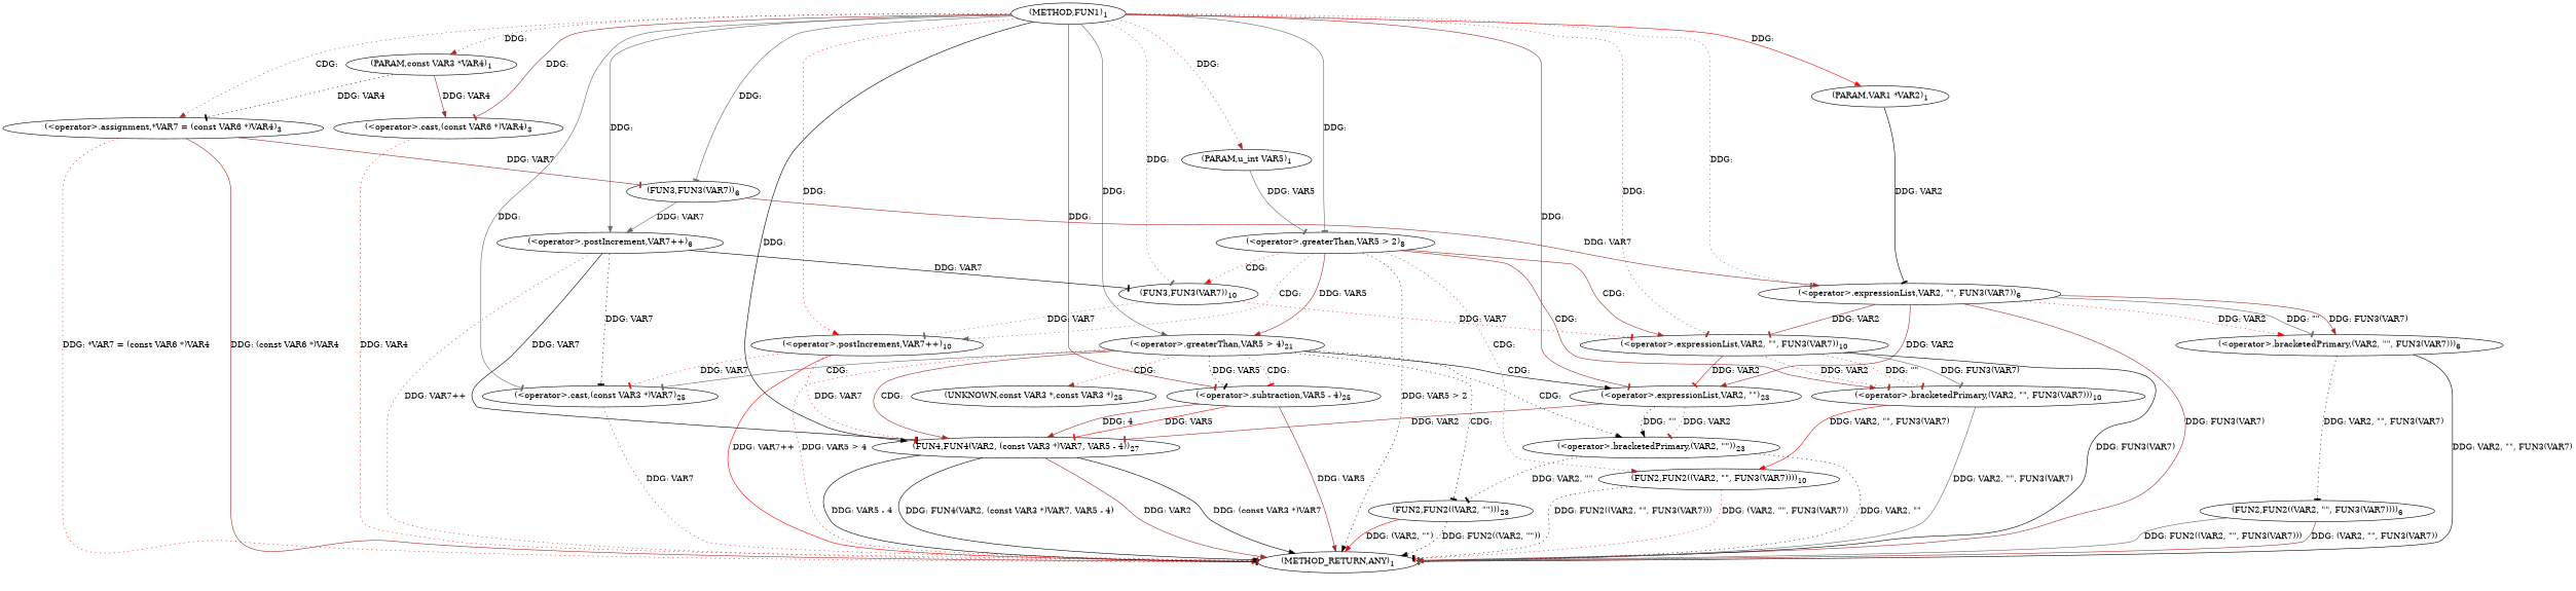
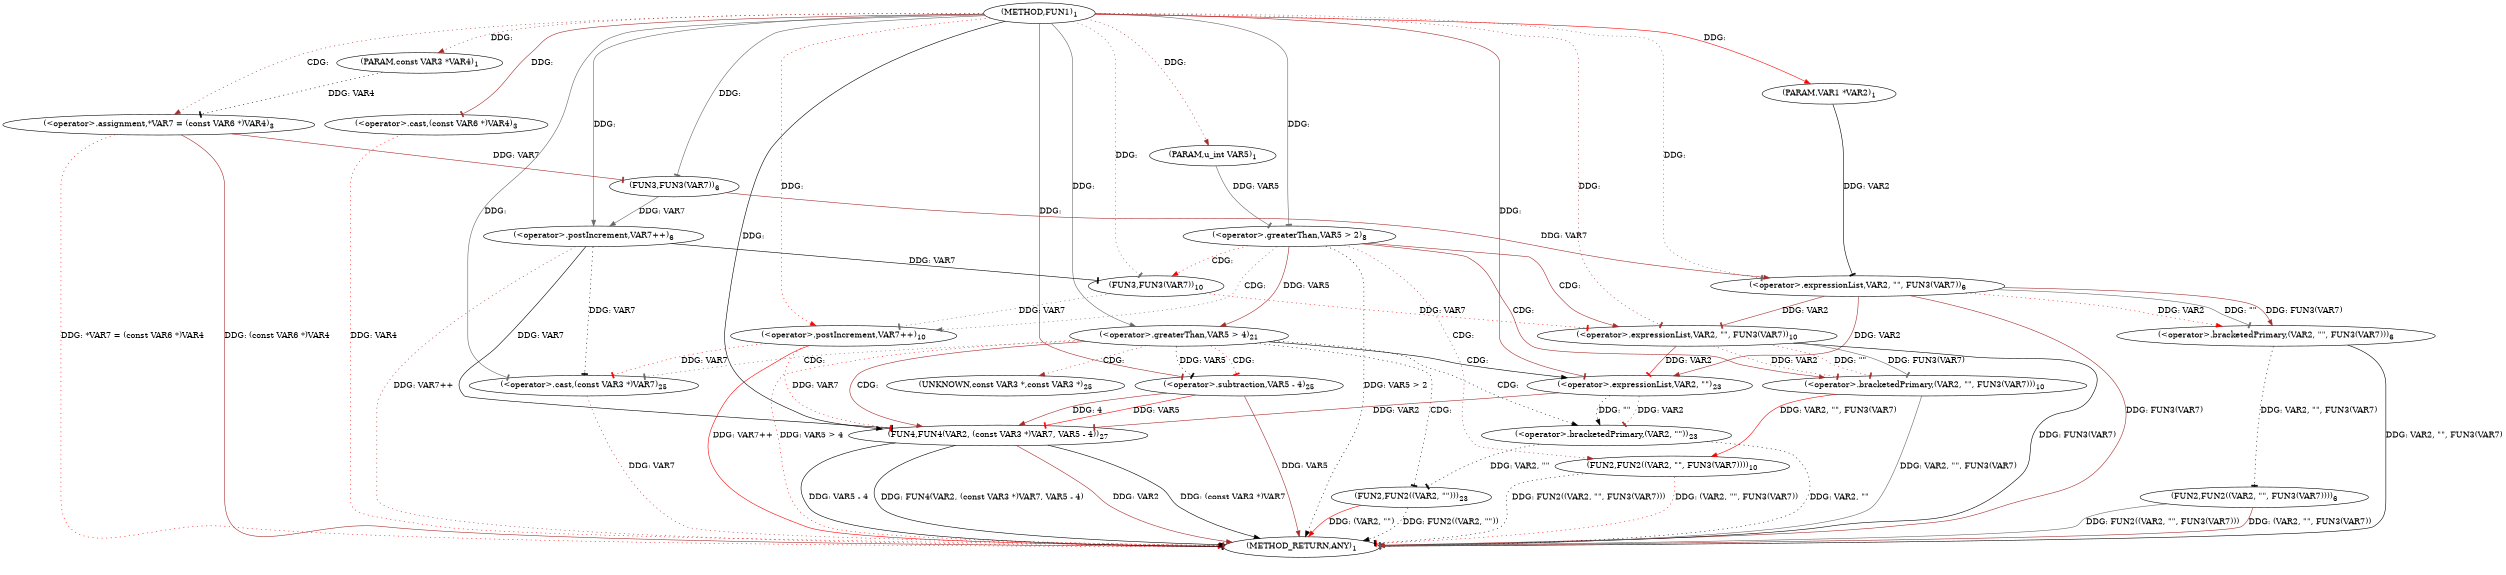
  digraph {
    fontname="DejaVu Serif"
    node [fontname="DejaVu Serif"]
    edge [arrowhead=tee color=brown fontname="DejaVu Serif" style=solid]
    n1 [label=<(METHOD,FUN1)<SUB>1</SUB>>]
    n2 [label=<(PARAM,VAR1 *VAR2)<SUB>1</SUB>>]
    n3 [label=<(PARAM,const VAR3 *VAR4)<SUB>1</SUB>>]
    n4 [label=<(PARAM,u_int VAR5)<SUB>1</SUB>>]
    n5 [label=<(&lt;operator&gt;.assignment,*VAR7 = (const VAR6 *)VAR4)<SUB>3</SUB>>]
    n6 [label=<(&lt;operator&gt;.postIncrement,VAR7++)<SUB>6</SUB>>]
    n7 [label=<(&lt;operator&gt;.greaterThan,VAR5 &gt; 2)<SUB>8</SUB>>]
    n8 [label=<(&lt;operator&gt;.greaterThan,VAR5 &gt; 4)<SUB>21</SUB>>]
    n9 [label=<(&lt;operator&gt;.cast,(const VAR6 *)VAR4)<SUB>3</SUB>>]
    n10 [label=<(&lt;operator&gt;.postIncrement,VAR7++)<SUB>10</SUB>>]
    n11 [label=<(FUN4,FUN4(VAR2, (const VAR3 *)VAR7, VAR5 - 4))<SUB>27</SUB>>]
    n12 [label=<(&lt;operator&gt;.expressionList,VAR2, &quot;&quot;, FUN3(VAR7))<SUB>6</SUB>>]
    n13 [label=<(FUN3,FUN3(VAR7))<SUB>6</SUB>>]
    n14 [label=<(&lt;operator&gt;.cast,(const VAR3 *)VAR7)<SUB>25</SUB>>]
    n15 [label=<(&lt;operator&gt;.subtraction,VAR5 - 4)<SUB>25</SUB>>]
    n16 [label=<(&lt;operator&gt;.expressionList,VAR2, &quot;&quot;, FUN3(VAR7))<SUB>10</SUB>>]
    n17 [label=<(&lt;operator&gt;.expressionList,VAR2, &quot;&quot;)<SUB>23</SUB>>]
    n18 [label=<(FUN3,FUN3(VAR7))<SUB>10</SUB>>]
    n19 [label=<(METHOD_RETURN,ANY)<SUB>1</SUB>>]
    n20 [label=<(FUN2,FUN2((VAR2, &quot;&quot;, FUN3(VAR7))))<SUB>10</SUB>>]
    n21 [label=<(&lt;operator&gt;.bracketedPrimary,(VAR2, &quot;&quot;, FUN3(VAR7)))<SUB>10</SUB>>]
    n22 [label=<(FUN2,FUN2((VAR2, &quot;&quot;)))<SUB>23</SUB>>]
    n23 [label=<(&lt;operator&gt;.bracketedPrimary,(VAR2, &quot;&quot;))<SUB>23</SUB>>]
    n24 [label=<(UNKNOWN,const VAR3 *,const VAR3 *)<SUB>25</SUB>>]
    n25 [label=<(&lt;operator&gt;.bracketedPrimary,(VAR2, &quot;&quot;, FUN3(VAR7)))<SUB>6</SUB>>]
    n26 [label=<(FUN2,FUN2((VAR2, &quot;&quot;, FUN3(VAR7))))<SUB>6</SUB>>]
    n1 -> n2 [arrowhead=normal color=red label="DDG: "]
    n1 -> n3 [arrowhead=normal label="DDG: " style=dotted]
    n1 -> n4 [arrowhead=normal label="DDG: " style=dotted]
    n1 -> n5 [arrowhead=normal label="CDG: " style=dotted]
    n1 -> n6 [arrowhead=normal color=gray40 label="DDG: "]
    n1 -> n7 [color=gray40 label="DDG: "]
    n1 -> n8 [arrowhead=normal color=gray40 label="DDG: "]
    n1 -> n9 [label="DDG: "]
    n1 -> n10 [arrowhead=normal color=red label="DDG: " style=dotted]
    n1 -> n11 [arrowhead=normal color=black label="DDG: "]
    n1 -> n12 [color=gray40 label="DDG: " style=dotted]
    n1 -> n13 [color=gray40 label="DDG: "]
    n1 -> n14 [color=gray40 label="DDG: "]
    n1 -> n15 [label="DDG: "]
    n1 -> n16 [label="DDG: " style=dotted]
    n1 -> n17 [label="DDG: "]
    n1 -> n18 [color=gray40 label="DDG: " style=dotted]
    n2 -> n12 [color=black label="DDG: VAR2"]
    n3 -> n5 [color=black label="DDG: VAR4" style=dotted]
-   n3 -> n9 [arrowhead=normal label="DDG: VAR4"]
    n4 -> n7 [color=gray40 label="DDG: VAR5"]
    n5 -> n13 [label="DDG: VAR7"]
    n5 -> n19 [label="DDG: (const VAR6 *)VAR4"]
    n5 -> n19 [arrowhead=normal color=red label="DDG: *VAR7 = (const VAR6 *)VAR4" style=dotted]
    n6 -> n11 [color=black label="DDG: VAR7"]
    n6 -> n14 [color=black label="DDG: VAR7" style=dotted]
    n6 -> n18 [color=black label="DDG: VAR7"]
    n6 -> n19 [label="DDG: VAR7++" style=dotted]
    n7 -> n8 [arrowhead=normal label="DDG: VAR5"]
    n7 -> n10 [arrowhead=normal color=gray40 label="CDG: " style=dotted]
    n7 -> n16 [arrowhead=normal label="CDG: "]
    n7 -> n18 [arrowhead=normal color=red label="CDG: " style=dotted]
    n7 -> n19 [arrowhead=normal color=black label="DDG: VAR5 &gt; 2" style=dotted]
    n7 -> n20 [arrowhead=normal label="CDG: " style=dotted]
    n7 -> n21 [arrowhead=normal label="CDG: "]
    n8 -> n11 [arrowhead=normal label="CDG: "]
-   n8 -> n14 [color=gray40 label="CDG: "]
+   n8 -> n14 [color=gray40 label="CDG: " style=dotted]
    n8 -> n15 [color=black label="DDG: VAR5" style=dotted]
    n8 -> n15 [color=red label="CDG: " style=dotted]
    n8 -> n17 [arrowhead=normal color=black label="CDG: "]
    n8 -> n19 [arrowhead=normal color=red label="DDG: VAR5 &gt; 4" style=dotted]
    n8 -> n22 [color=black label="CDG: " style=dotted]
    n8 -> n23 [arrowhead=normal color=black label="CDG: " style=dotted]
    n8 -> n24 [arrowhead=normal label="CDG: " style=dotted]
    n9 -> n19 [arrowhead=normal color=red label="DDG: VAR4" style=dotted]
    n10 -> n11 [color=red label="DDG: VAR7" style=dotted]
    n10 -> n14 [color=red label="DDG: VAR7" style=dotted]
    n10 -> n19 [arrowhead=normal color=red label="DDG: VAR7++"]
    n11 -> n19 [arrowhead=normal label="DDG: VAR2"]
    n11 -> n19 [arrowhead=normal color=black label="DDG: (const VAR3 *)VAR7"]
    n11 -> n19 [color=black label="DDG: VAR5 - 4"]
    n11 -> n19 [arrowhead=normal color=black label="DDG: FUN4(VAR2, (const VAR3 *)VAR7, VAR5 - 4)"]
    n12 -> n16 [label="DDG: VAR2"]
    n12 -> n17 [arrowhead=normal label="DDG: VAR2"]
    n12 -> n19 [arrowhead=normal label="DDG: FUN3(VAR7)"]
    n12 -> n25 [arrowhead=normal color=red label="DDG: VAR2" style=dotted]
    n12 -> n25 [color=gray40 label="DDG: &quot;&quot;"]
    n12 -> n25 [arrowhead=normal label="DDG: FUN3(VAR7)"]
    n13 -> n6 [arrowhead=normal color=gray40 label="DDG: VAR7"]
    n13 -> n12 [arrowhead=normal label="DDG: VAR7"]
    n14 -> n19 [label="DDG: VAR7" style=dotted]
    n15 -> n11 [color=red label="DDG: VAR5"]
    n15 -> n11 [arrowhead=normal label="DDG: 4"]
    n15 -> n19 [arrowhead=normal label="DDG: VAR5"]
    n16 -> n17 [color=red label="DDG: VAR2"]
    n16 -> n19 [color=black label="DDG: FUN3(VAR7)"]
    n16 -> n21 [label="DDG: VAR2" style=dotted]
    n16 -> n21 [label="DDG: &quot;&quot;" style=dotted]
    n16 -> n21 [color=gray40 label="DDG: FUN3(VAR7)"]
    n17 -> n11 [label="DDG: VAR2"]
    n17 -> n23 [label="DDG: VAR2" style=dotted]
    n17 -> n23 [arrowhead=normal color=black label="DDG: &quot;&quot;" style=dotted]
    n18 -> n10 [color=gray40 label="DDG: VAR7" style=dotted]
    n18 -> n16 [color=red label="DDG: VAR7" style=dotted]
    n20 -> n19 [color=red label="DDG: (VAR2, &quot;&quot;, FUN3(VAR7))" style=dotted]
    n20 -> n19 [color=black label="DDG: FUN2((VAR2, &quot;&quot;, FUN3(VAR7)))" style=dotted]
    n21 -> n19 [color=gray40 label="DDG: VAR2, &quot;&quot;, FUN3(VAR7)"]
    n21 -> n20 [arrowhead=normal color=red label="DDG: VAR2, &quot;&quot;, FUN3(VAR7)"]
    n22 -> n19 [arrowhead=normal color=red label="DDG: (VAR2, &quot;&quot;)"]
    n22 -> n19 [arrowhead=normal color=black label="DDG: FUN2((VAR2, &quot;&quot;))" style=dotted]
    n23 -> n19 [color=black label="DDG: VAR2, &quot;&quot;" style=dotted]
    n23 -> n22 [color=black label="DDG: VAR2, &quot;&quot;" style=dotted]
    n25 -> n19 [color=black label="DDG: VAR2, &quot;&quot;, FUN3(VAR7)"]
    n25 -> n26 [color=black label="DDG: VAR2, &quot;&quot;, FUN3(VAR7)" style=dotted]
    n26 -> n19 [arrowhead=normal label="DDG: (VAR2, &quot;&quot;, FUN3(VAR7))"]
    n26 -> n19 [color=gray40 label="DDG: FUN2((VAR2, &quot;&quot;, FUN3(VAR7)))"]
  }
